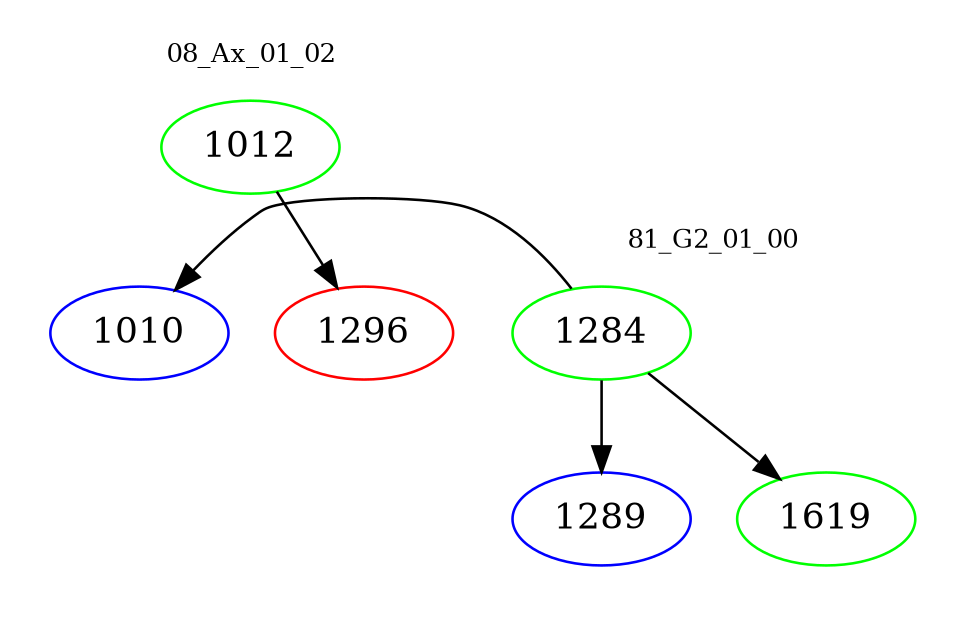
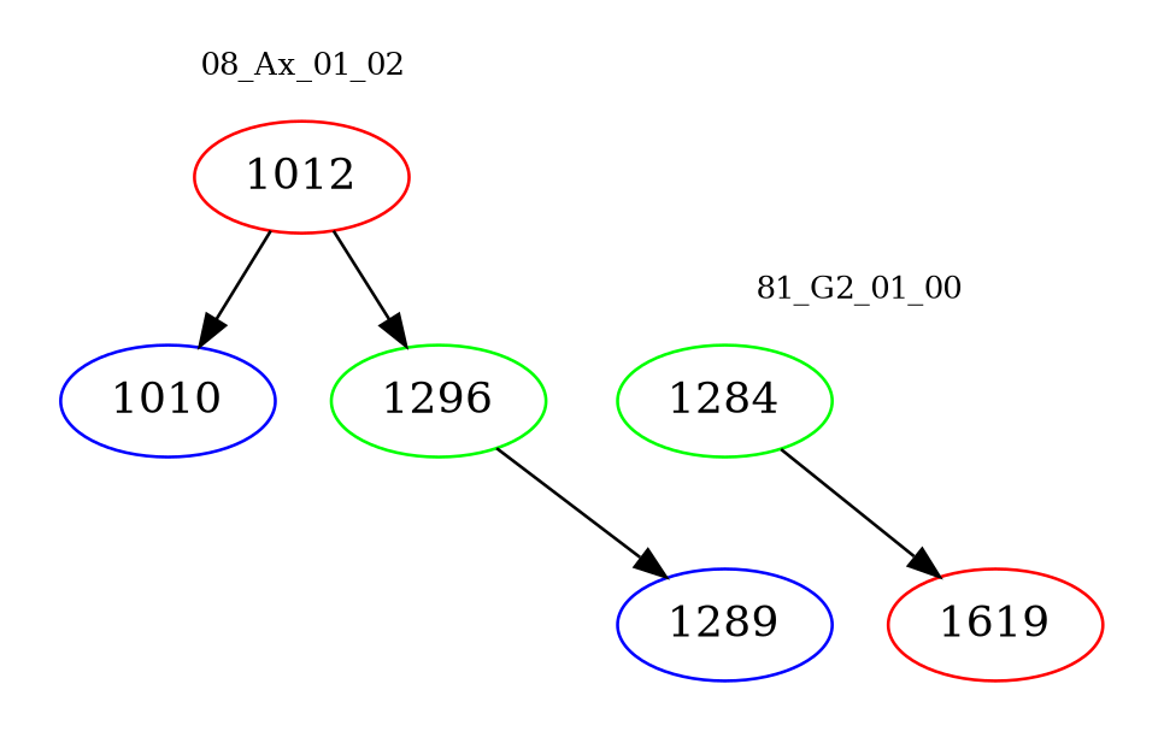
  digraph {
    node [color=green]
    edge [color=black]
-   n1 [label=1012]
+   n1 [color=red label=1012]
    n2 [color=blue label=1010]
-   n3 [color=red label=1296]
+   n3 [label=1296]
    n4 [label=1284]
    n5 [color=blue label=1289]
-   n6 [label=1619]
+   n6 [color=red label=1619]
    subgraph cluster_1 {
      color=white
      fontsize=10
      label="08_Ax_01_02"
      n1
      n2
      n3
    }
    subgraph cluster_2 {
      color=white
      fontsize=10
      label="81_G2_01_00"
      n4
      n5
      n6
    }
-   n4 -> n2
+   n1 -> n2
    n1 -> n3
-   n4 -> n5
+   n3 -> n5
    n4 -> n6
  }
